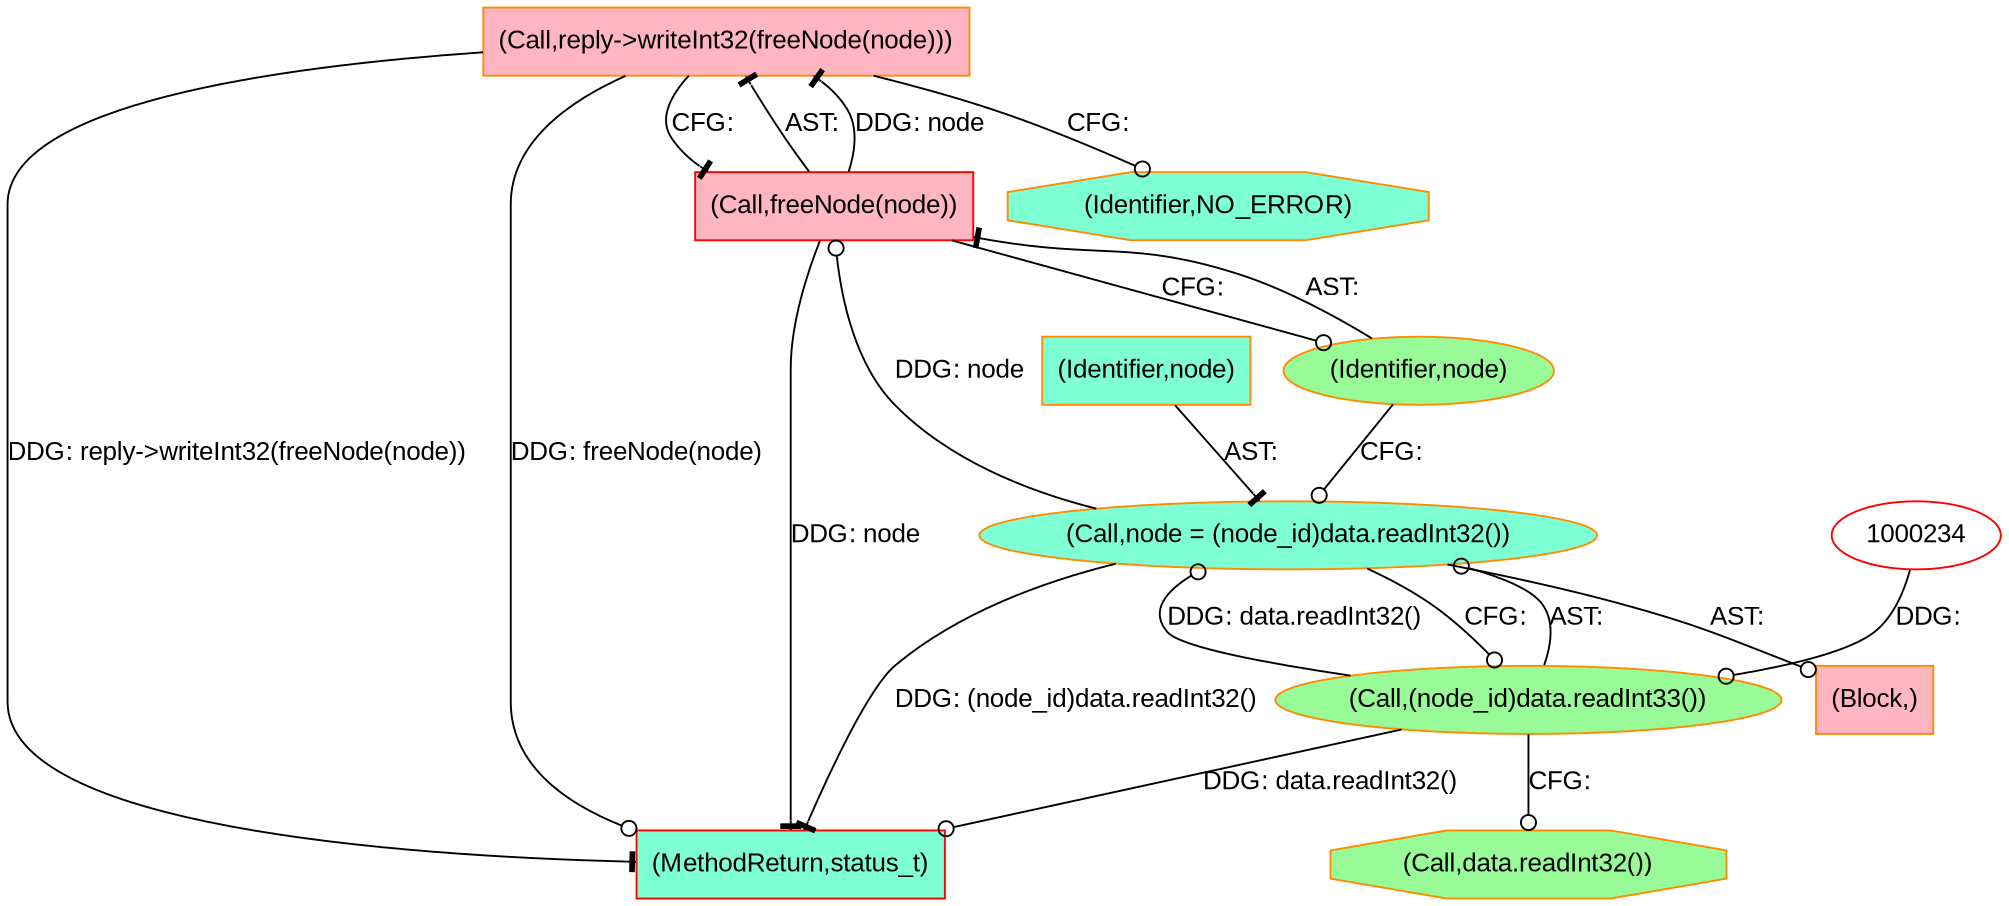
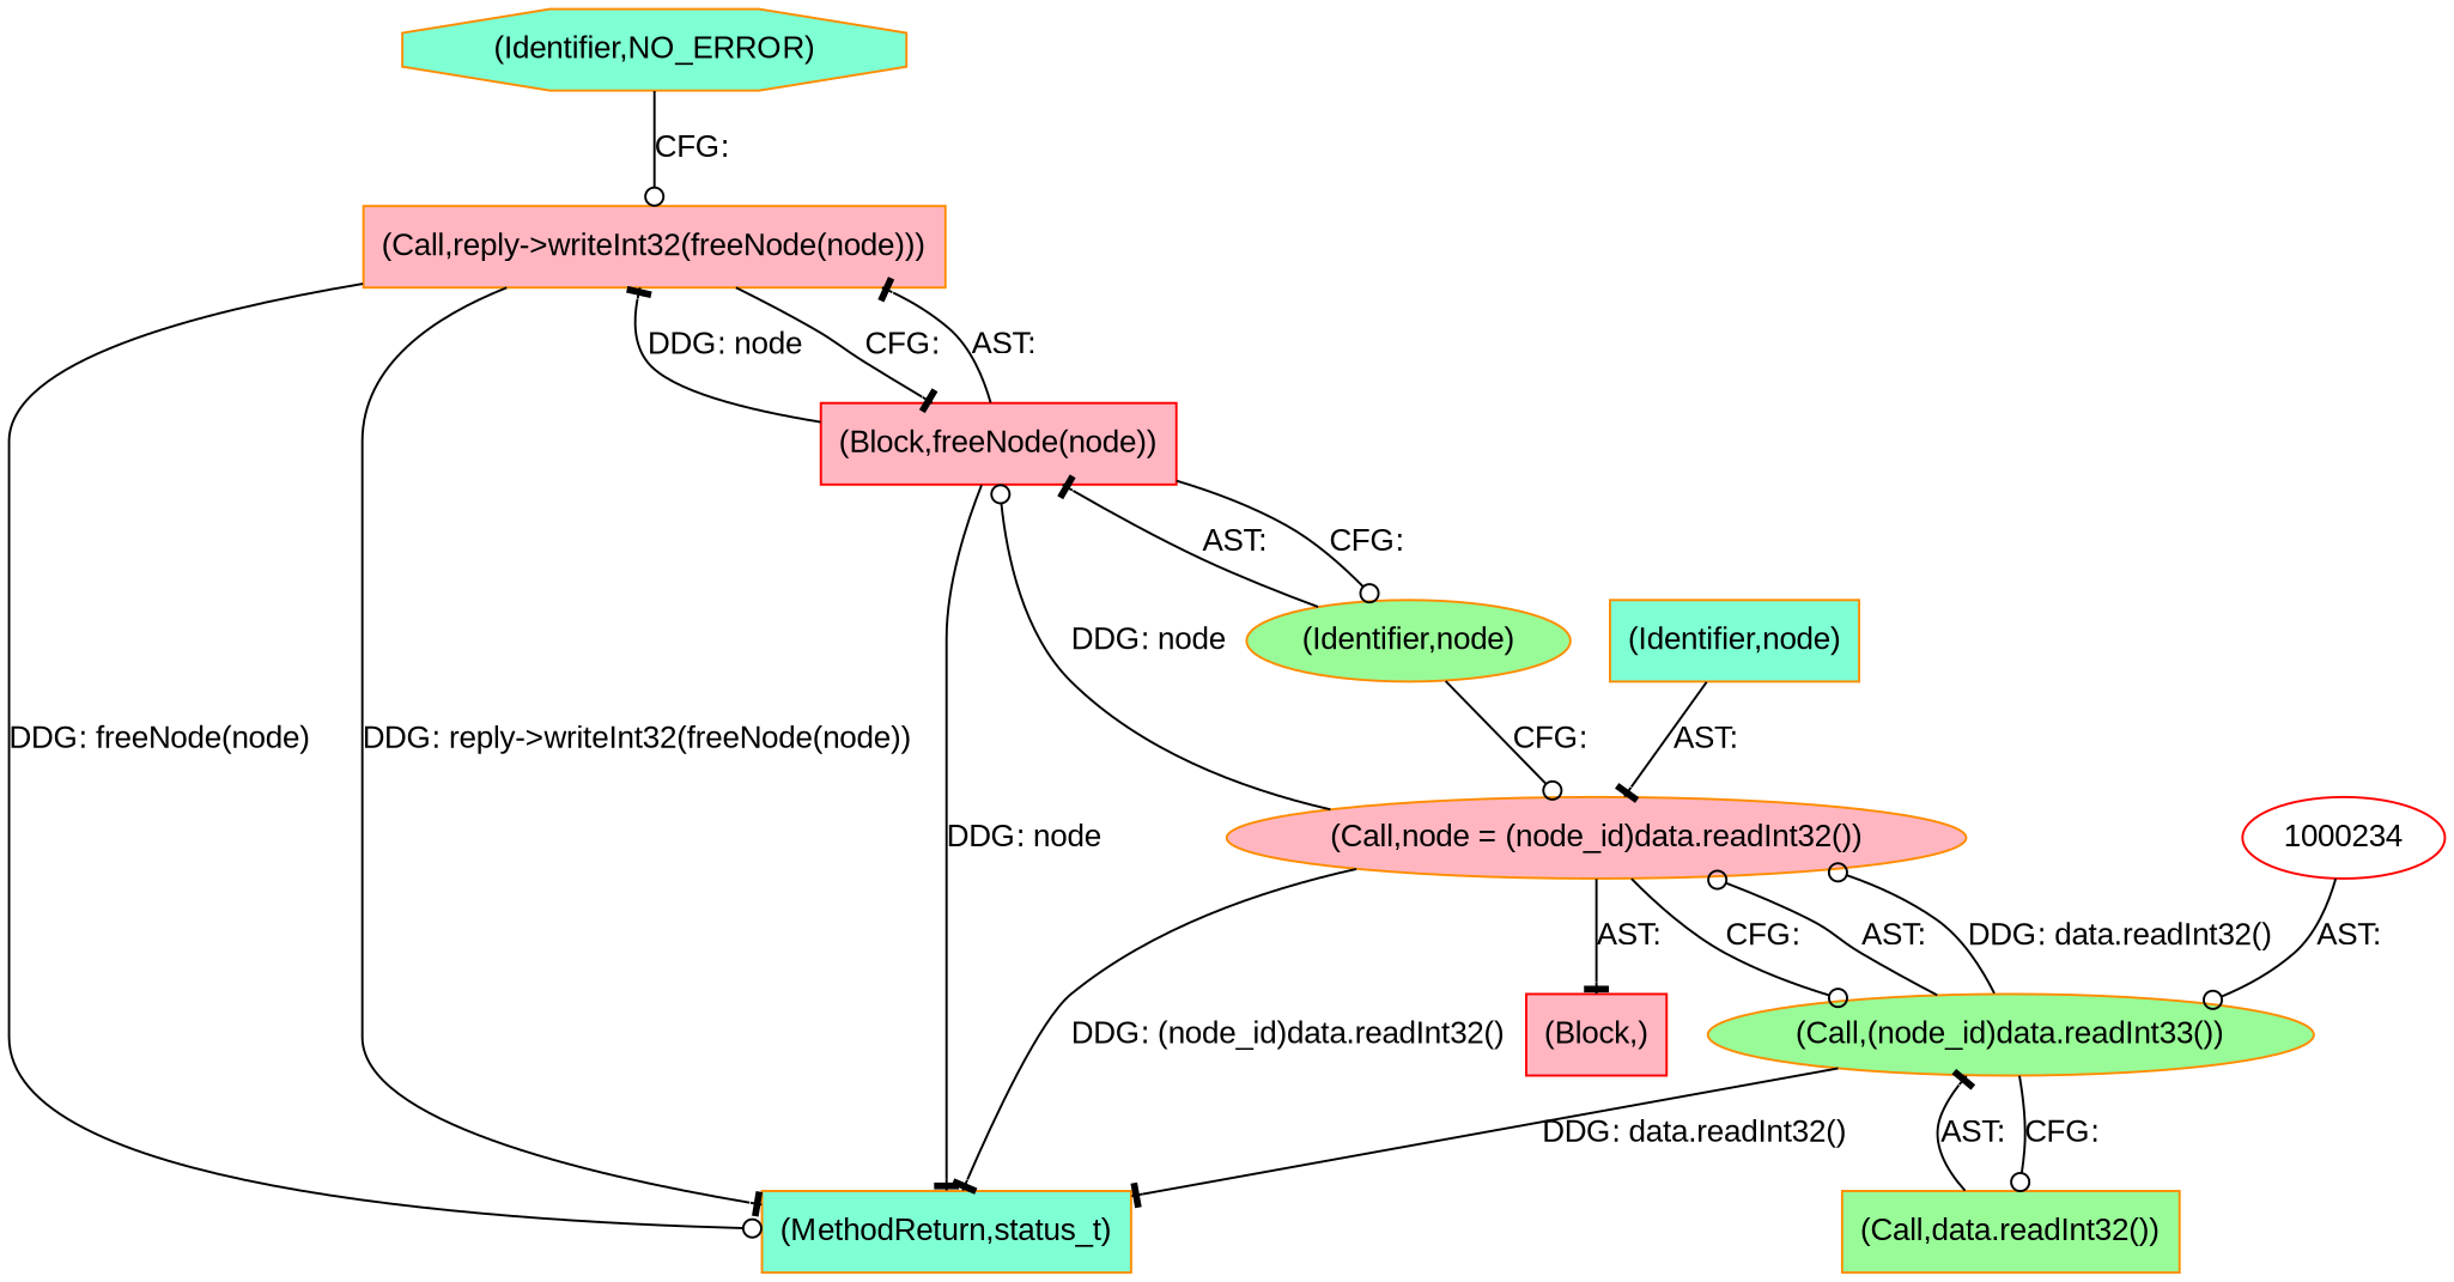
  digraph {
    fontname="Liberation Sans"
    node [color=darkorange fillcolor=aquamarine fontname="Liberation Sans" shape=box style=filled]
    edge [arrowhead=tee fontname="Liberation Sans"]
    n1 [fillcolor=lightpink label="(Call,reply->writeInt32(freeNode(node)))"]
-   n2 [color=red fillcolor=lightpink label="(Call,freeNode(node))"]
-   n3 [color=red label="(MethodReturn,status_t)"]
+   n2 [color=red fillcolor=lightpink label="(Block,freeNode(node))"]
+   n3 [label="(MethodReturn,status_t)"]
    n4 [fillcolor=palegreen label="(Identifier,node)" shape=ellipse]
-   n5 [fillcolor=lightpink label="(Block,)"]
-   n6 [label="(Call,node = (node_id)data.readInt32())" shape=ellipse]
+   n5 [color=red fillcolor=lightpink label="(Block,)"]
+   n6 [fillcolor=lightpink label="(Call,node = (node_id)data.readInt32())" shape=ellipse]
    n7 [fillcolor=palegreen label="(Call,(node_id)data.readInt33())" shape=ellipse]
-   n8 [fillcolor=palegreen label="(Call,data.readInt32())" shape=octagon]
+   n8 [fillcolor=palegreen label="(Call,data.readInt32())"]
    n9 [label="(Identifier,node)"]
    n10 [label="(Identifier,NO_ERROR)" shape=octagon]
    1000234 [color=red fillcolor=white shape=ellipse]
    n1 -> n2 [label="CFG: "]
    n1 -> n3 [arrowhead=odot label="DDG: freeNode(node)"]
    n1 -> n3 [label="DDG: reply->writeInt32(freeNode(node))"]
    n2 -> n1 [label="AST: "]
    n2 -> n1 [label="DDG: node"]
    n2 -> n3 [label="DDG: node"]
    n2 -> n4 [arrowhead=odot label="CFG: "]
    n4 -> n2 [label="AST: "]
    n4 -> n6 [arrowhead=odot label="CFG: "]
    n6 -> n2 [arrowhead=odot label="DDG: node"]
    n6 -> n3 [label="DDG: (node_id)data.readInt32()"]
-   n6 -> n5 [arrowhead=odot label="AST: "]
+   n6 -> n5 [label="AST: "]
    n6 -> n7 [arrowhead=odot label="CFG: "]
-   n7 -> n3 [arrowhead=odot label="DDG: data.readInt32()"]
+   n7 -> n3 [label="DDG: data.readInt32()"]
    n7 -> n6 [arrowhead=odot label="AST: "]
    n7 -> n6 [arrowhead=odot label="DDG: data.readInt32()"]
    n7 -> n8 [arrowhead=odot label="CFG: "]
+   n8 -> n7 [label="AST: "]
    n9 -> n6 [label="AST: "]
-   n1 -> n10 [arrowhead=odot label="CFG: "]
-   1000234 -> n7 [arrowhead=odot label="DDG: "]
+   n10 -> n1 [arrowhead=odot label="CFG: "]
+   1000234 -> n7 [arrowhead=odot label="AST: "]
  }
